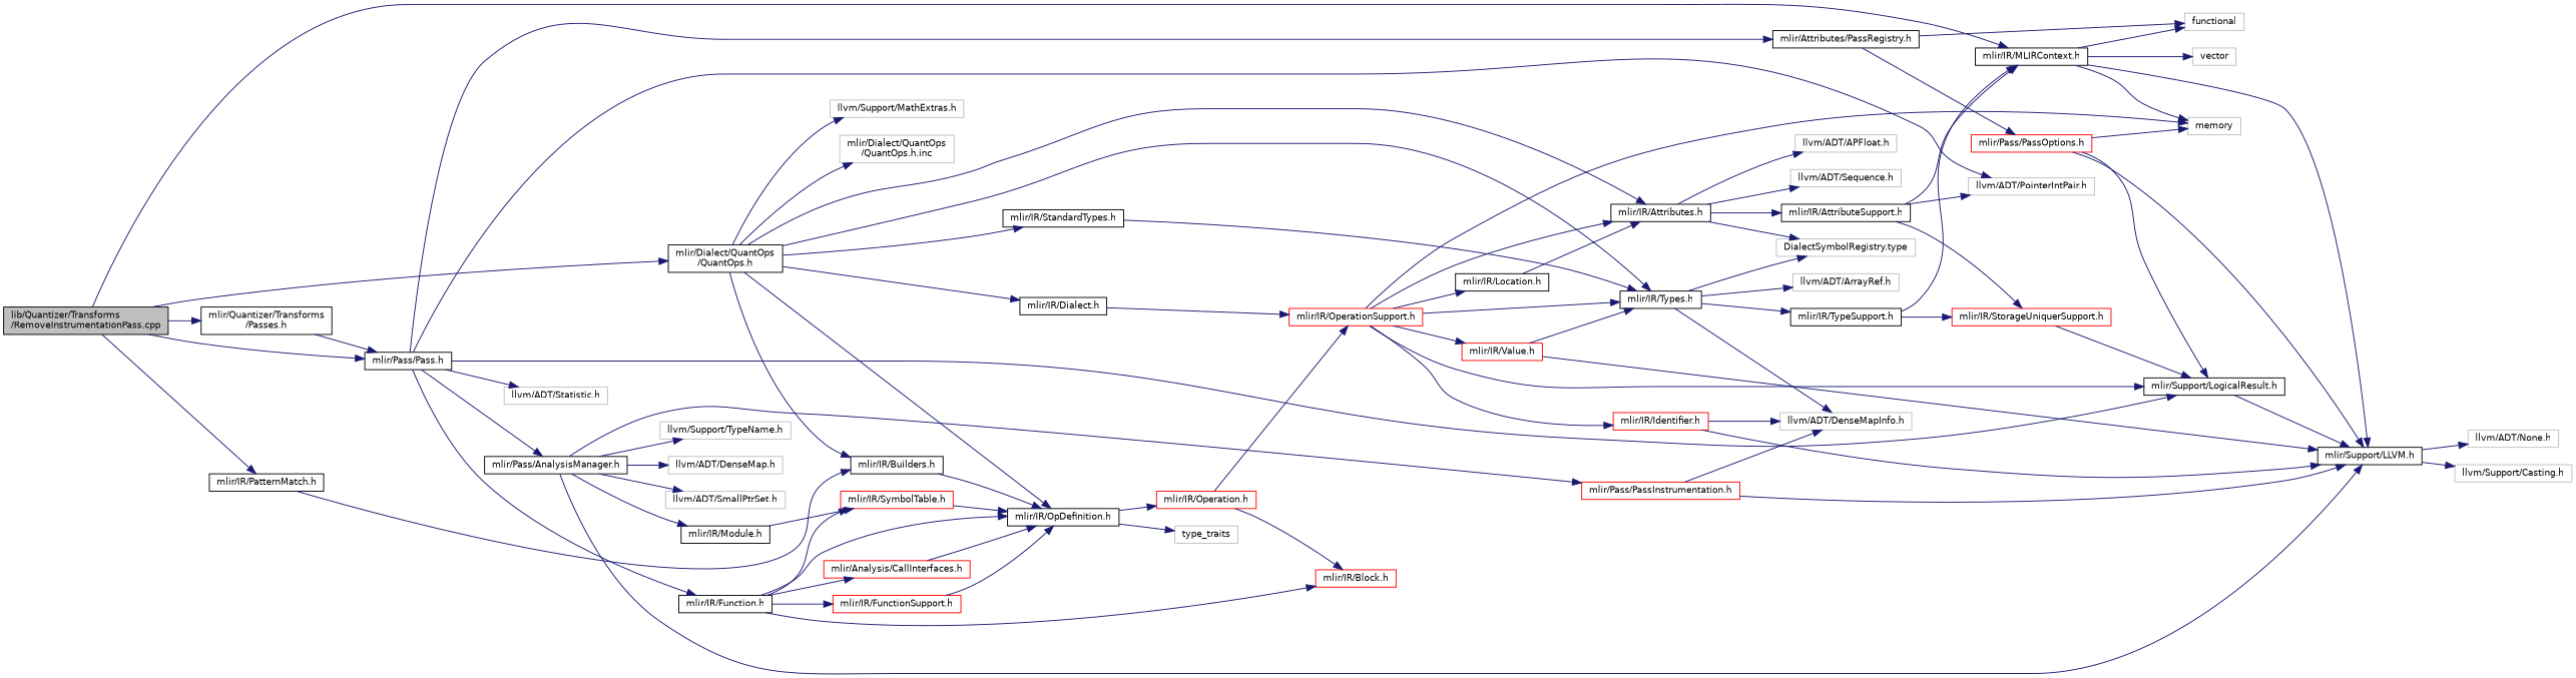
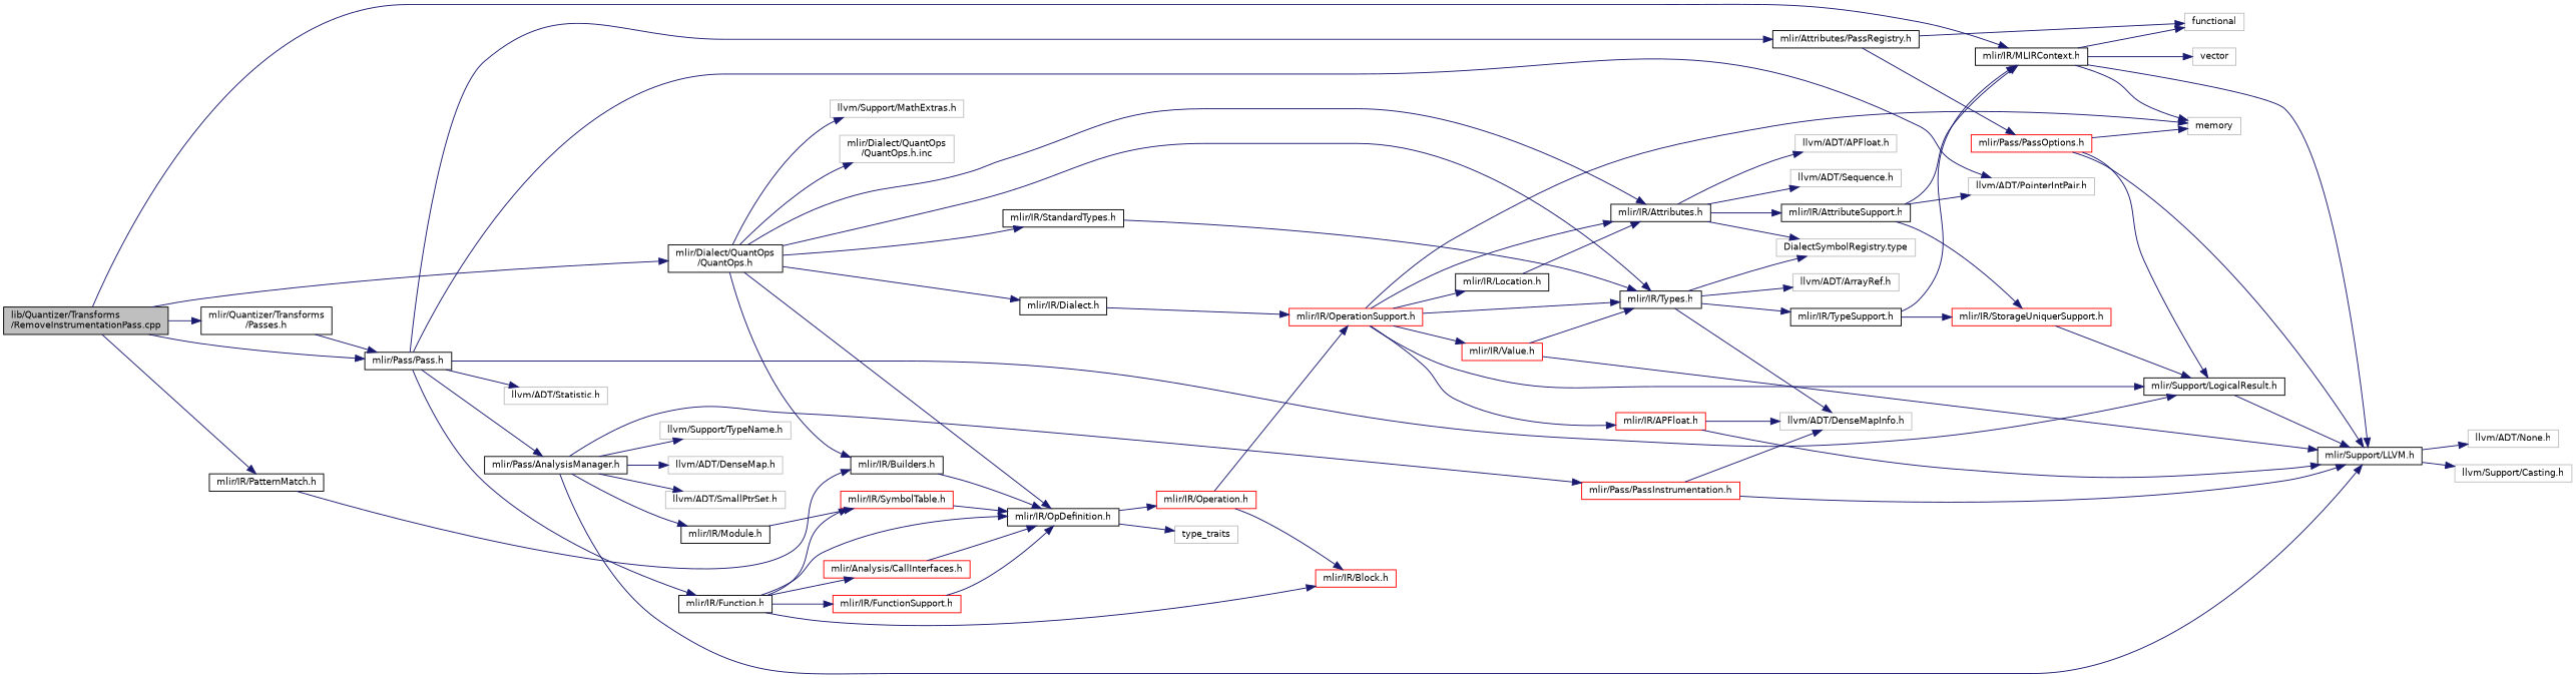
  digraph {
    rankdir=LR
    node [color=black fontname=Helvetica fontsize=10 shape=record]
    edge [color=midnightblue fontname=Helvetica fontsize=10 labelfontname=Helvetica labelfontsize=10 style=solid]
    n1 [fillcolor=grey75 fontcolor=black height=0.2 label="lib/Quantizer/Transforms\l/RemoveInstrumentationPass.cpp" style=filled width=0.4]
    n2 [height=0.2 label="mlir/Dialect/QuantOps\l/QuantOps.h" width=0.4]
    n3 [height=0.2 label="mlir/IR/MLIRContext.h" width=0.4]
    n4 [height=0.2 label="mlir/IR/PatternMatch.h" width=0.4]
    n5 [height=0.2 label="mlir/Pass/Pass.h" width=0.4]
    n6 [height=0.2 label="mlir/Quantizer/Transforms\l/Passes.h" width=0.4]
    n7 [height=0.2 label="mlir/IR/Attributes.h" width=0.4]
    n8 [height=0.2 label="mlir/IR/Builders.h" width=0.4]
    n9 [height=0.2 label="mlir/IR/OpDefinition.h" width=0.4]
    n10 [height=0.2 label="mlir/IR/Types.h" width=0.4]
    n11 [height=0.2 label="mlir/IR/Dialect.h" width=0.4]
    n12 [height=0.2 label="mlir/IR/StandardTypes.h" width=0.4]
    n13 [color=grey75 height=0.2 label="llvm/Support/MathExtras.h" width=0.4]
    n14 [color=grey75 height=0.2 label="mlir/Dialect/QuantOps\l/QuantOps.h.inc" width=0.4]
    n15 [height=0.2 label="mlir/Support/LLVM.h" width=0.4]
    n16 [color=grey75 height=0.2 label=functional width=0.4]
    n17 [color=grey75 height=0.2 label=memory width=0.4]
    n18 [color=grey75 height=0.2 label=vector width=0.4]
    n19 [color=grey75 height=0.2 label="llvm/ADT/PointerIntPair.h" width=0.4]
    n20 [height=0.2 label="mlir/Support/LogicalResult.h" width=0.4]
    n21 [height=0.2 label="mlir/IR/Function.h" width=0.4]
    n22 [height=0.2 label="mlir/Pass/AnalysisManager.h" width=0.4]
    n23 [height=0.2 label="mlir/Attributes/PassRegistry.h" width=0.4]
    n24 [color=grey75 height=0.2 label="llvm/ADT/Statistic.h" width=0.4]
    n25 [height=0.2 label="mlir/IR/AttributeSupport.h" width=0.4]
    n26 [color=grey75 height=0.2 label="llvm/ADT/APFloat.h" width=0.4]
    n27 [color=grey75 height=0.2 label="llvm/ADT/Sequence.h" width=0.4]
    n28 [color=grey75 height=0.2 label="DialectSymbolRegistry.type" width=0.4]
    n29 [color=red height=0.2 label="mlir/IR/Operation.h" width=0.4]
    n30 [color=grey75 height=0.2 label=type_traits width=0.4]
    n31 [color=grey75 height=0.2 label="llvm/ADT/DenseMapInfo.h" width=0.4]
    n32 [height=0.2 label="mlir/IR/TypeSupport.h" width=0.4]
    n33 [color=grey75 height=0.2 label="llvm/ADT/ArrayRef.h" width=0.4]
    n34 [color=red height=0.2 label="mlir/IR/OperationSupport.h" width=0.4]
    n35 [color=red height=0.2 label="mlir/IR/StorageUniquerSupport.h" width=0.4]
    n36 [color=grey75 height=0.2 label="llvm/ADT/None.h" width=0.4]
    n37 [color=grey75 height=0.2 label="llvm/Support/Casting.h" width=0.4]
    n38 [color=red height=0.2 label="mlir/IR/Block.h" width=0.4]
-   n39 [color=red height=0.2 label="mlir/IR/Identifier.h" width=0.4]
+   n39 [color=red height=0.2 label="mlir/IR/APFloat.h" width=0.4]
    n40 [height=0.2 label="mlir/IR/Location.h" width=0.4]
    n41 [color=red height=0.2 label="mlir/IR/Value.h" width=0.4]
    n42 [color=red height=0.2 label="mlir/Analysis/CallInterfaces.h" width=0.4]
    n43 [color=red height=0.2 label="mlir/IR/FunctionSupport.h" width=0.4]
    n44 [color=red height=0.2 label="mlir/IR/SymbolTable.h" width=0.4]
    n45 [height=0.2 label="mlir/IR/Module.h" width=0.4]
    n46 [color=red height=0.2 label="mlir/Pass/PassInstrumentation.h" width=0.4]
    n47 [color=grey75 height=0.2 label="llvm/ADT/DenseMap.h" width=0.4]
    n48 [color=grey75 height=0.2 label="llvm/ADT/SmallPtrSet.h" width=0.4]
    n49 [color=grey75 height=0.2 label="llvm/Support/TypeName.h" width=0.4]
    n50 [color=red height=0.2 label="mlir/Pass/PassOptions.h" width=0.4]
    n1 -> n2
    n1 -> n3
    n1 -> n4
    n1 -> n5
    n1 -> n6
    n2 -> n7
    n2 -> n8
    n2 -> n9
    n2 -> n10
    n2 -> n11
    n2 -> n12
    n2 -> n13
    n2 -> n14
    n3 -> n15
    n3 -> n16
    n3 -> n17
    n3 -> n18
    n4 -> n8
    n5 -> n19
    n5 -> n20
    n5 -> n21
    n5 -> n22
    n5 -> n23
    n5 -> n24
    n6 -> n5
    n7 -> n25
    n7 -> n26
    n7 -> n27
    n7 -> n28
    n8 -> n9
    n9 -> n29
    n9 -> n30
    n10 -> n28
    n10 -> n31
    n10 -> n32
    n10 -> n33
    n11 -> n34
    n12 -> n10
    n15 -> n36
    n15 -> n37
    n20 -> n15
    n21 -> n9
    n21 -> n38
    n21 -> n42
    n21 -> n43
    n21 -> n44
    n22 -> n15
    n22 -> n45
    n22 -> n46
    n22 -> n47
    n22 -> n48
    n22 -> n49
    n23 -> n16
    n23 -> n50
    n25 -> n3
    n25 -> n19
    n25 -> n35
    n29 -> n34
    n29 -> n38
    n32 -> n3
    n32 -> n35
    n34 -> n7
    n34 -> n10
    n34 -> n17
    n34 -> n20
    n34 -> n39
    n34 -> n40
    n34 -> n41
    n35 -> n20
    n39 -> n15
    n39 -> n31
    n40 -> n7
    n41 -> n10
    n41 -> n15
    n42 -> n9
    n43 -> n9
    n44 -> n9
    n45 -> n44
    n46 -> n15
    n46 -> n31
    n50 -> n15
    n50 -> n17
    n50 -> n20
  }
